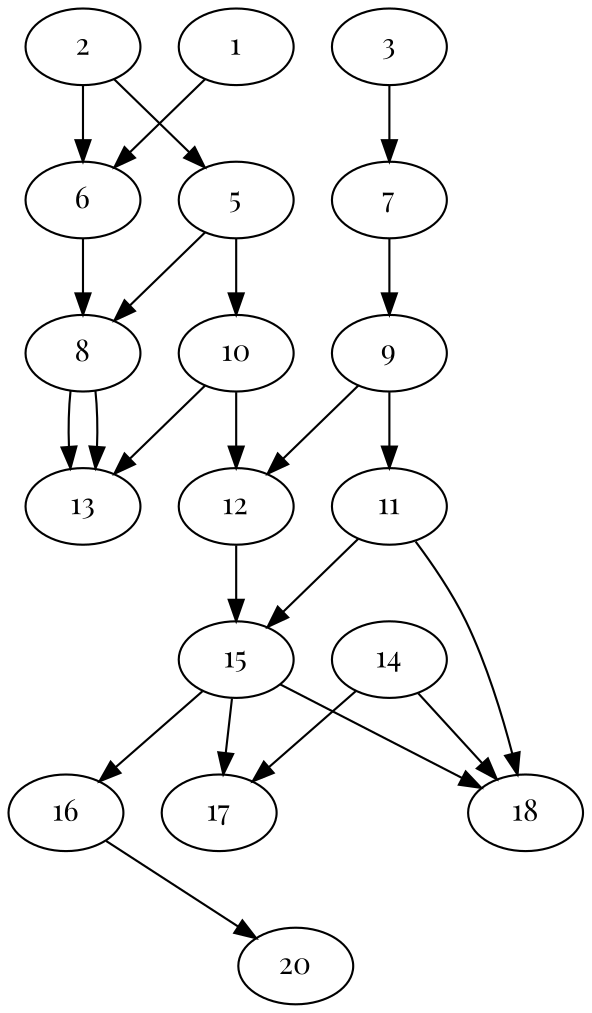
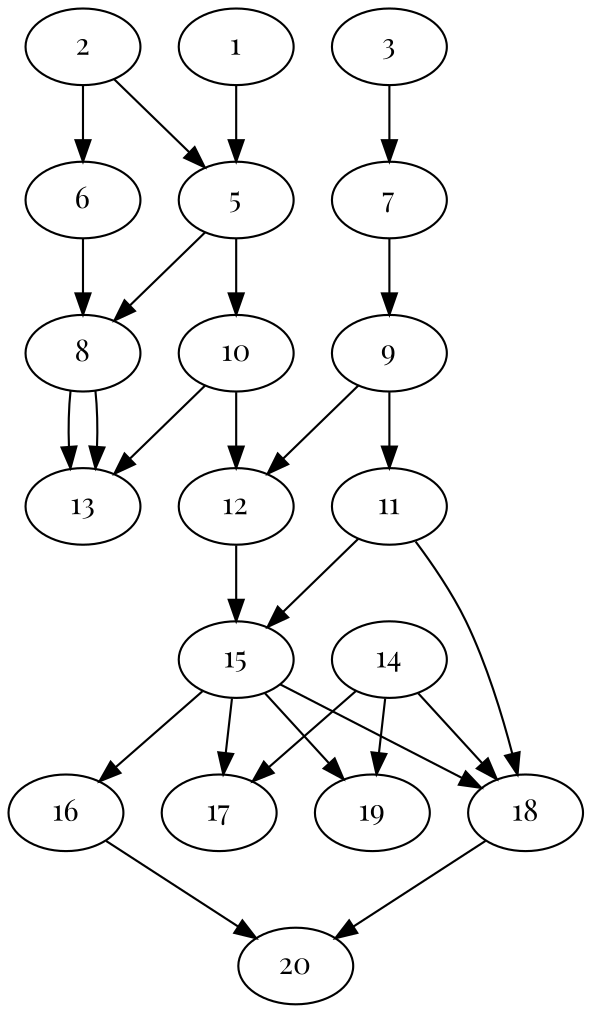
  digraph {
    fontname="Playfair Display"
    node [alpha=0.17 fontname="Playfair Display"]
    edge [fontname="Playfair Display"]
    1 [alpha=0.07 expect_size=28498944]
    5 [alpha=0.04 expect_size=32328704]
    8 [expect_size=48016384]
    10 [alpha=0.00 expect_size=47111168]
    13 [alpha=0.08 expect_size=11579392]
    12 [alpha=0.14 expect_size=19284992]
    2 [expect_size=35294208]
    6 [alpha=0.13 expect_size=7433216]
    3 [alpha=0.02 expect_size=30656512]
    7 [alpha=0.12 expect_size=7361536]
    9 [alpha=0.06 expect_size=26839040]
    11 [alpha=0.10 expect_size=49459200]
    15 [alpha=0.15 expect_size=49178624]
    18 [alpha=0.15 expect_size=22306816]
    14 [alpha=0.13 expect_size=17318912]
    17 [alpha=0.03 expect_size=42008576]
+   19 [alpha=0.12 expect_size=14917632]
    16 [alpha=0.19 expect_size=12498944]
    20 [alpha=0.09 expect_size=28439552]
-   1 -> 6
+   1 -> 5
    5 -> 8
    5 -> 10
    8 -> 13
    8 -> 13
    10 -> 13
    10 -> 12
    12 -> 15
    2 -> 5
    2 -> 6
    6 -> 8
    3 -> 7
    7 -> 9
    9 -> 12
    9 -> 11
    11 -> 15
    11 -> 18
    15 -> 18
    15 -> 17
+   15 -> 19
    15 -> 16
+   18 -> 20
    14 -> 18
    14 -> 17
+   14 -> 19
    16 -> 20
  }
